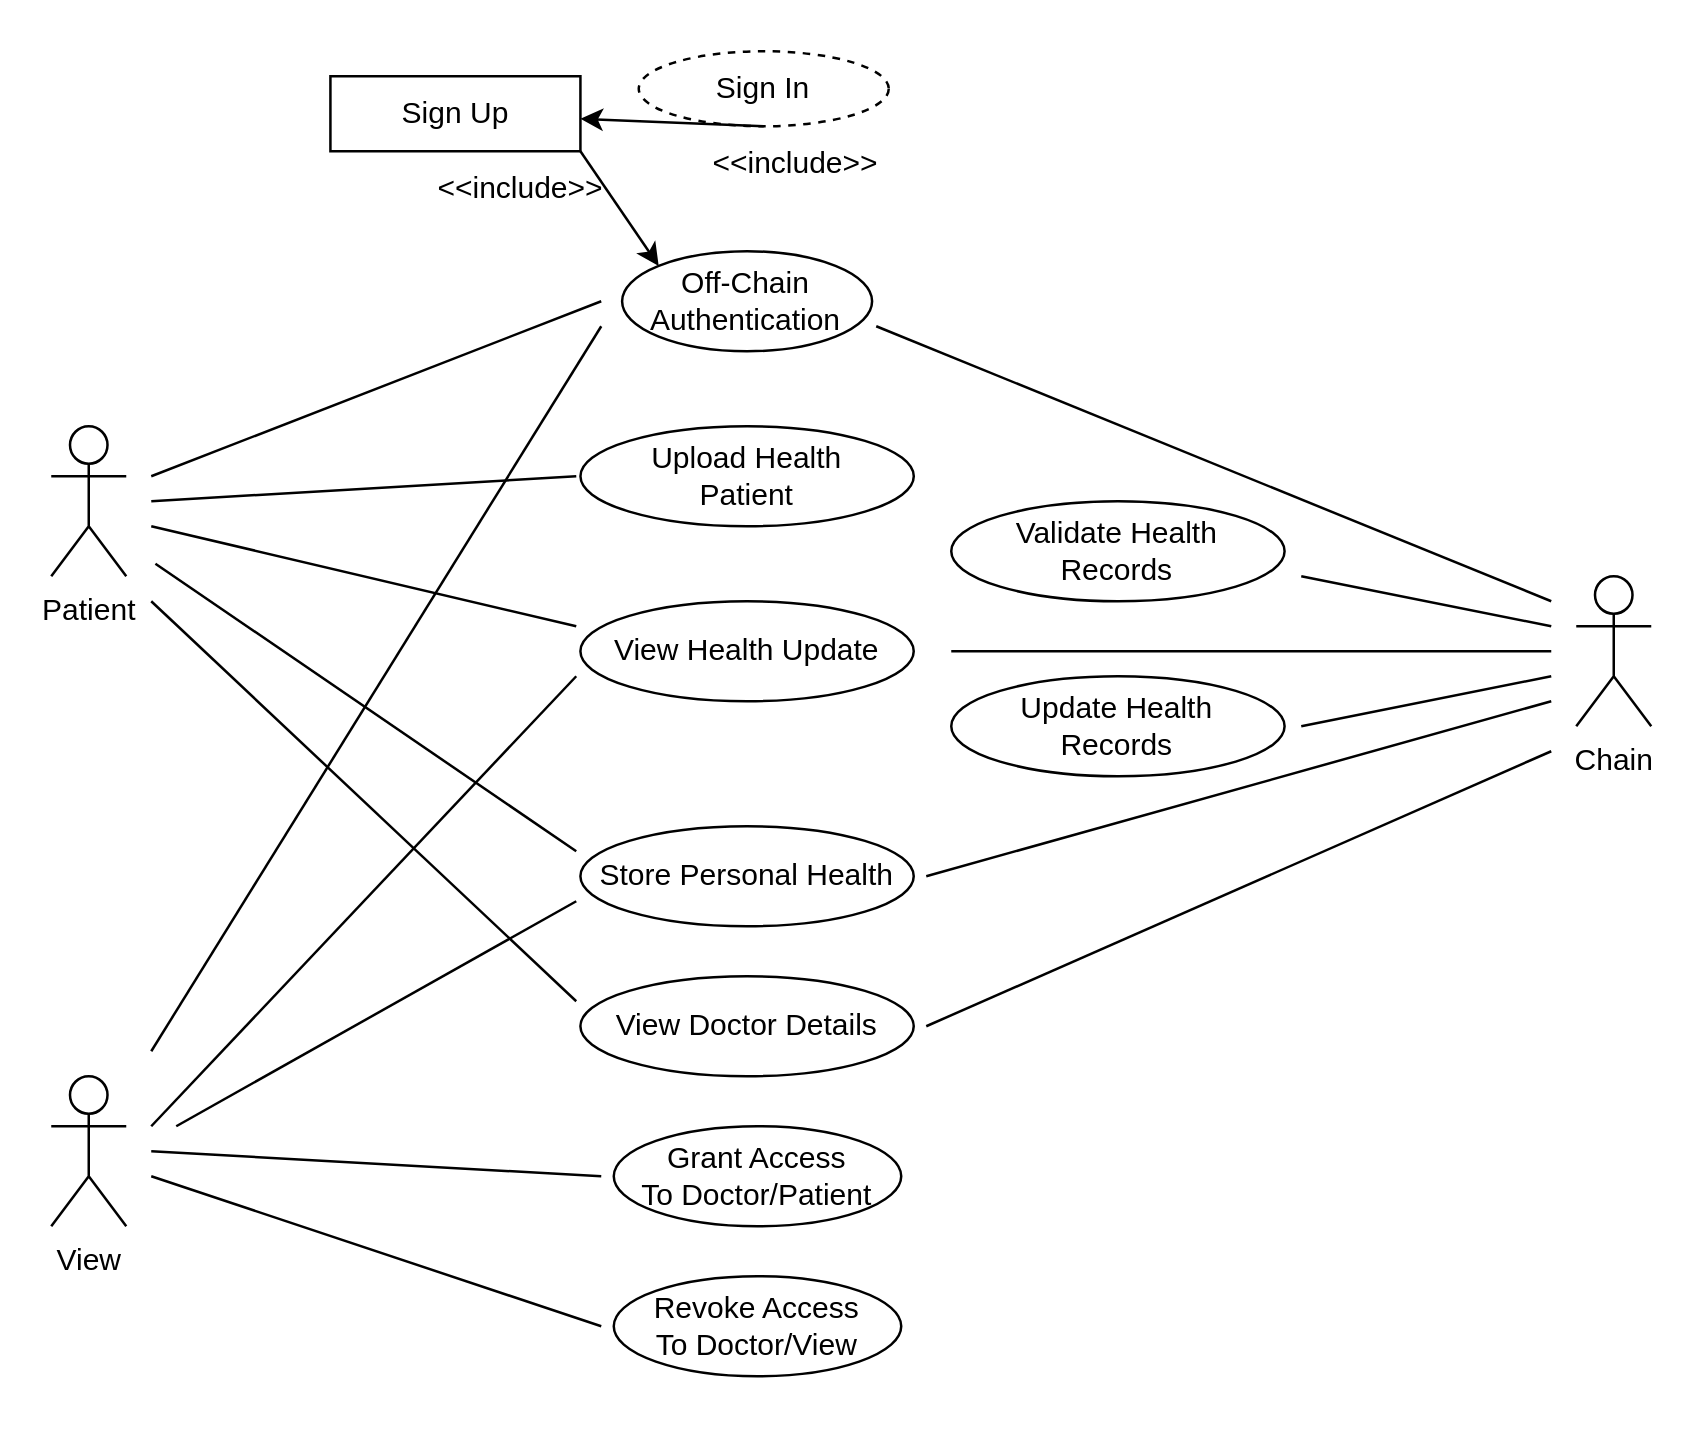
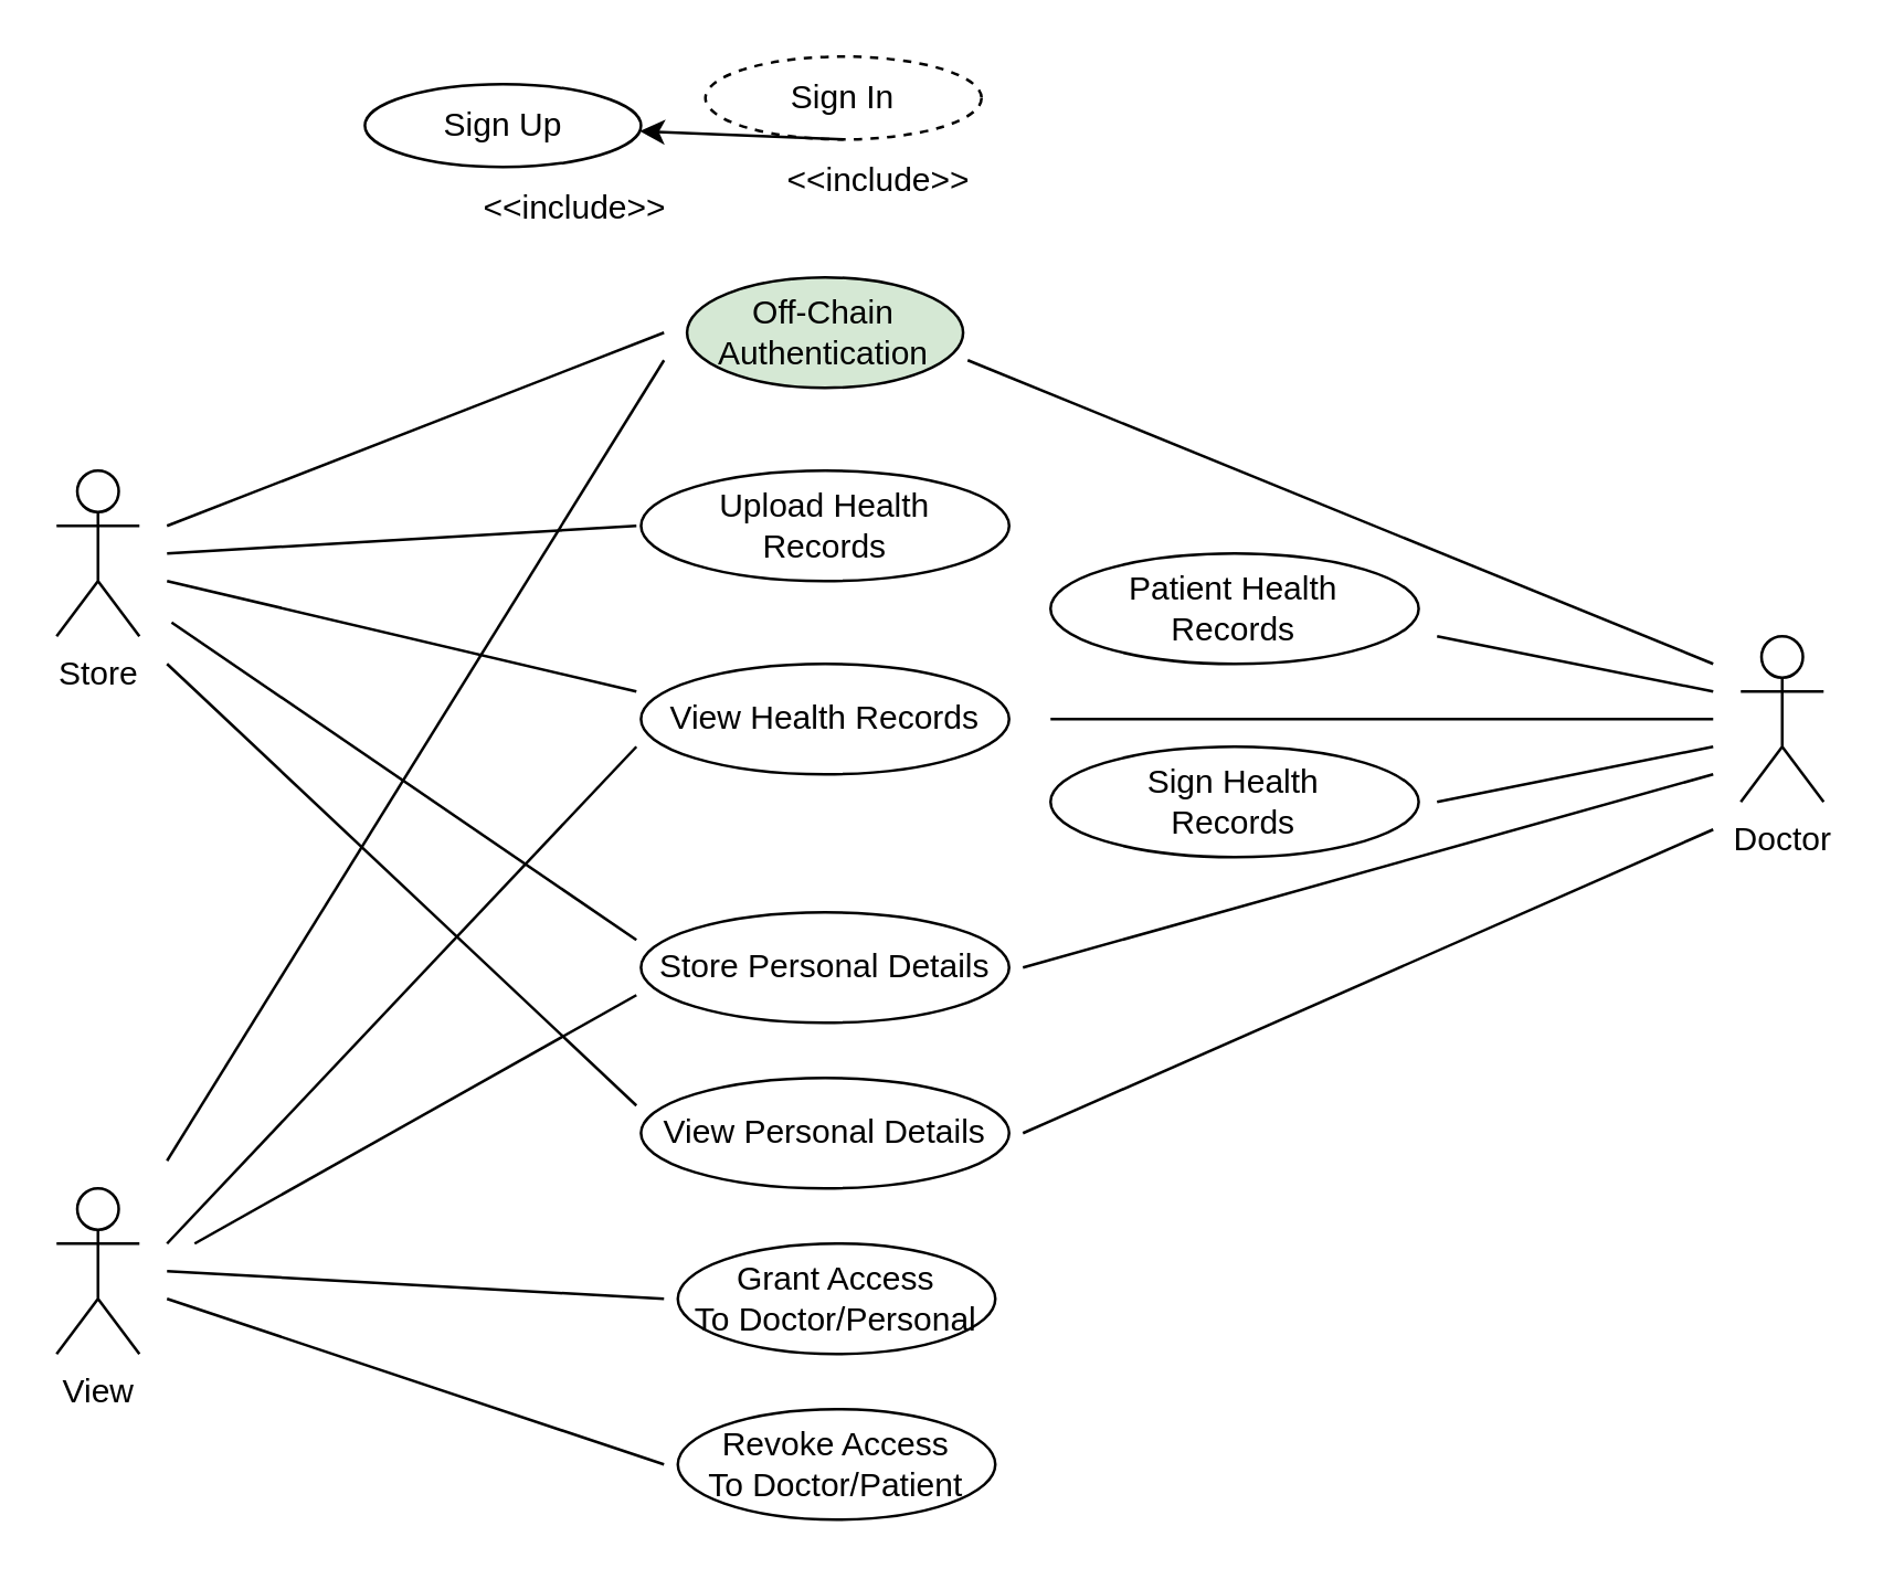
  <mxCell id="0" />
  <mxCell id="1" parent="0" />
- <mxCell id="2" value="View Health Update" style="ellipse;whiteSpace=wrap;html=1;" parent="1" vertex="1"><mxGeometry x="231.67" y="240" width="133.33" height="40" as="geometry" /></mxCell>
- <mxCell id="3" value="Upload Health &lt;br&gt;Patient" style="ellipse;whiteSpace=wrap;html=1;" parent="1" vertex="1"><mxGeometry x="231.68" y="170" width="133.33" height="40" as="geometry" /></mxCell>
- <mxCell id="4" value="Grant Access&lt;br&gt;To Doctor/Patient" style="ellipse;whiteSpace=wrap;html=1;" parent="1" vertex="1"><mxGeometry x="245.01" y="450" width="114.99" height="40" as="geometry" /></mxCell>
- <mxCell id="5" value="Off-Chain&lt;br&gt;Authentication" style="ellipse;whiteSpace=wrap;html=1;" parent="1" vertex="1"><mxGeometry x="248.34" y="100" width="100" height="40" as="geometry" /></mxCell>
- <mxCell id="6" value="Patient" style="shape=umlActor;verticalLabelPosition=bottom;verticalAlign=top;html=1;outlineConnect=0;" parent="1" vertex="1"><mxGeometry x="20" y="170" width="30" height="60" as="geometry" /></mxCell>
- <mxCell id="7" value="Chain" style="shape=umlActor;verticalLabelPosition=bottom;verticalAlign=top;html=1;outlineConnect=0;" parent="1" vertex="1"><mxGeometry x="630" y="230" width="30" height="60" as="geometry" /></mxCell>
+ <mxCell id="2" value="View Health Records" style="ellipse;whiteSpace=wrap;html=1;" parent="1" vertex="1"><mxGeometry x="231.67" y="240" width="133.33" height="40" as="geometry" /></mxCell>
+ <mxCell id="3" value="Upload Health &lt;br&gt;Records" style="ellipse;whiteSpace=wrap;html=1;" parent="1" vertex="1"><mxGeometry x="231.68" y="170" width="133.33" height="40" as="geometry" /></mxCell>
+ <mxCell id="4" value="Grant Access&lt;br&gt;To Doctor/Personal" style="ellipse;whiteSpace=wrap;html=1;" parent="1" vertex="1"><mxGeometry x="245.01" y="450" width="114.99" height="40" as="geometry" /></mxCell>
+ <mxCell id="5" value="Off-Chain&lt;br&gt;Authentication" style="ellipse;whiteSpace=wrap;html=1;fillColor=#d5e8d4;" parent="1" vertex="1"><mxGeometry x="248.34" y="100" width="100" height="40" as="geometry" /></mxCell>
+ <mxCell id="6" value="Store" style="shape=umlActor;verticalLabelPosition=bottom;verticalAlign=top;html=1;outlineConnect=0;" parent="1" vertex="1"><mxGeometry x="20" y="170" width="30" height="60" as="geometry" /></mxCell>
+ <mxCell id="7" value="Doctor" style="shape=umlActor;verticalLabelPosition=bottom;verticalAlign=top;html=1;outlineConnect=0;" parent="1" vertex="1"><mxGeometry x="630" y="230" width="30" height="60" as="geometry" /></mxCell>
  <mxCell id="8" value="View" style="shape=umlActor;verticalLabelPosition=bottom;verticalAlign=top;html=1;outlineConnect=0;" parent="1" vertex="1"><mxGeometry x="20" y="430" width="30" height="60" as="geometry" /></mxCell>
  <mxCell id="9" value="" style="endArrow=none;html=1;rounded=0;" parent="1" edge="1"><mxGeometry width="50" height="50" relative="1" as="geometry"><mxPoint x="60" y="190" as="sourcePoint" /><mxPoint x="240" y="120" as="targetPoint" /></mxGeometry></mxCell>
  <mxCell id="10" value="" style="endArrow=none;html=1;rounded=0;" parent="1" edge="1"><mxGeometry width="50" height="50" relative="1" as="geometry"><mxPoint x="60" y="420" as="sourcePoint" /><mxPoint x="240" y="130" as="targetPoint" /></mxGeometry></mxCell>
  <mxCell id="11" value="" style="endArrow=none;html=1;rounded=0;" parent="1" edge="1"><mxGeometry width="50" height="50" relative="1" as="geometry"><mxPoint x="350" y="130" as="sourcePoint" /><mxPoint x="620" y="240" as="targetPoint" /></mxGeometry></mxCell>
- <mxCell id="12" value="Sign Up" style="whiteSpace=wrap;html=1;rounded=0;" parent="1" vertex="1"><mxGeometry x="131.67" y="30" width="100" height="30" as="geometry" /></mxCell>
+ <mxCell id="12" value="Sign Up" style="ellipse;whiteSpace=wrap;html=1;" parent="1" vertex="1"><mxGeometry x="131.67" y="30" width="100" height="30" as="geometry" /></mxCell>
  <mxCell id="13" value="Sign In" style="ellipse;whiteSpace=wrap;html=1;dashed=1;" parent="1" vertex="1"><mxGeometry x="255" y="20" width="100" height="30" as="geometry" /></mxCell>
- <mxCell id="14" value="" style="endArrow=classic;html=1;rounded=0;exitX=1;exitY=1;exitDx=0;exitDy=0;entryX=0;entryY=0;entryDx=0;entryDy=0;" parent="1" source="12" target="5" edge="1"><mxGeometry width="50" height="50" relative="1" as="geometry"><mxPoint x="35" y="190" as="sourcePoint" /><mxPoint x="255" y="100" as="targetPoint" /></mxGeometry></mxCell>
  <mxCell id="15" value="" style="endArrow=classic;html=1;rounded=0;exitX=0.5;exitY=1;exitDx=0;exitDy=0;" parent="1" source="13" target="12" edge="1"><mxGeometry width="50" height="50" relative="1" as="geometry"><mxPoint x="227.025" y="65.607" as="sourcePoint" /><mxPoint x="272.985" y="114.393" as="targetPoint" /></mxGeometry></mxCell>
  <mxCell id="16" value="&amp;lt;&amp;lt;include&amp;gt;&amp;gt;" style="text;html=1;strokeColor=none;fillColor=none;align=center;verticalAlign=middle;whiteSpace=wrap;rounded=0;" parent="1" vertex="1"><mxGeometry x="178.34" y="60" width="60" height="30" as="geometry" /></mxCell>
  <mxCell id="17" value="&amp;lt;&amp;lt;include&amp;gt;&amp;gt;" style="text;html=1;strokeColor=none;fillColor=none;align=center;verticalAlign=middle;whiteSpace=wrap;rounded=0;" parent="1" vertex="1"><mxGeometry x="288.34" y="50" width="60" height="30" as="geometry" /></mxCell>
  <mxCell id="18" value="" style="endArrow=none;html=1;rounded=0;" parent="1" edge="1"><mxGeometry width="50" height="50" relative="1" as="geometry"><mxPoint x="60" y="210" as="sourcePoint" /><mxPoint x="230" y="250" as="targetPoint" /></mxGeometry></mxCell>
  <mxCell id="19" value="" style="endArrow=none;html=1;rounded=0;" parent="1" edge="1"><mxGeometry width="50" height="50" relative="1" as="geometry"><mxPoint x="60" y="450" as="sourcePoint" /><mxPoint x="230" y="270" as="targetPoint" /></mxGeometry></mxCell>
  <mxCell id="20" value="" style="endArrow=none;html=1;rounded=0;" parent="1" edge="1"><mxGeometry width="50" height="50" relative="1" as="geometry"><mxPoint x="380" y="260" as="sourcePoint" /><mxPoint x="620" y="260" as="targetPoint" /></mxGeometry></mxCell>
  <mxCell id="21" value="" style="endArrow=none;html=1;rounded=0;" parent="1" edge="1"><mxGeometry width="50" height="50" relative="1" as="geometry"><mxPoint x="60" y="200" as="sourcePoint" /><mxPoint x="230" y="190" as="targetPoint" /></mxGeometry></mxCell>
- <mxCell id="22" value="Validate Health &lt;br&gt;Records" style="ellipse;whiteSpace=wrap;html=1;" parent="1" vertex="1"><mxGeometry x="380" y="200" width="133.33" height="40" as="geometry" /></mxCell>
+ <mxCell id="22" value="Patient Health &lt;br&gt;Records" style="ellipse;whiteSpace=wrap;html=1;" parent="1" vertex="1"><mxGeometry x="380" y="200" width="133.33" height="40" as="geometry" /></mxCell>
  <mxCell id="23" value="" style="endArrow=none;html=1;rounded=0;" parent="1" edge="1"><mxGeometry width="50" height="50" relative="1" as="geometry"><mxPoint x="520" y="230" as="sourcePoint" /><mxPoint x="620" y="250" as="targetPoint" /></mxGeometry></mxCell>
- <mxCell id="24" value="Update Health &lt;br&gt;Records" style="ellipse;whiteSpace=wrap;html=1;" parent="1" vertex="1"><mxGeometry x="380" y="270" width="133.33" height="40" as="geometry" /></mxCell>
+ <mxCell id="24" value="Sign Health &lt;br&gt;Records" style="ellipse;whiteSpace=wrap;html=1;" parent="1" vertex="1"><mxGeometry x="380" y="270" width="133.33" height="40" as="geometry" /></mxCell>
  <mxCell id="25" value="" style="endArrow=none;html=1;rounded=0;" parent="1" edge="1"><mxGeometry width="50" height="50" relative="1" as="geometry"><mxPoint x="520" y="290" as="sourcePoint" /><mxPoint x="620" y="270" as="targetPoint" /></mxGeometry></mxCell>
  <mxCell id="26" value="" style="endArrow=none;html=1;rounded=0;" parent="1" edge="1"><mxGeometry width="50" height="50" relative="1" as="geometry"><mxPoint x="60" y="460" as="sourcePoint" /><mxPoint x="240" y="470" as="targetPoint" /></mxGeometry></mxCell>
  <mxCell id="27" value="" style="endArrow=none;html=1;rounded=0;" parent="1" edge="1"><mxGeometry width="50" height="50" relative="1" as="geometry"><mxPoint x="60" y="470" as="sourcePoint" /><mxPoint x="240" y="530" as="targetPoint" /></mxGeometry></mxCell>
- <mxCell id="28" value="Store Personal Health" style="ellipse;whiteSpace=wrap;html=1;" parent="1" vertex="1"><mxGeometry x="231.67" y="330" width="133.33" height="40" as="geometry" /></mxCell>
+ <mxCell id="28" value="Store Personal Details" style="ellipse;whiteSpace=wrap;html=1;" parent="1" vertex="1"><mxGeometry x="231.67" y="330" width="133.33" height="40" as="geometry" /></mxCell>
  <mxCell id="29" value="" style="endArrow=none;html=1;rounded=0;" parent="1" edge="1"><mxGeometry width="50" height="50" relative="1" as="geometry"><mxPoint x="70" y="450" as="sourcePoint" /><mxPoint x="230" y="360" as="targetPoint" /></mxGeometry></mxCell>
  <mxCell id="30" value="" style="endArrow=none;html=1;rounded=0;" parent="1" edge="1"><mxGeometry width="50" height="50" relative="1" as="geometry"><mxPoint x="370" y="350" as="sourcePoint" /><mxPoint x="620" y="280" as="targetPoint" /></mxGeometry></mxCell>
  <mxCell id="31" value="" style="endArrow=none;html=1;rounded=0;" parent="1" edge="1"><mxGeometry width="50" height="50" relative="1" as="geometry"><mxPoint x="61.67" y="225" as="sourcePoint" /><mxPoint x="230" y="340" as="targetPoint" /></mxGeometry></mxCell>
- <mxCell id="32" value="View Doctor Details" style="ellipse;whiteSpace=wrap;html=1;" parent="1" vertex="1"><mxGeometry x="231.67" y="390" width="133.33" height="40" as="geometry" /></mxCell>
+ <mxCell id="32" value="View Personal Details" style="ellipse;whiteSpace=wrap;html=1;" parent="1" vertex="1"><mxGeometry x="231.67" y="390" width="133.33" height="40" as="geometry" /></mxCell>
  <mxCell id="33" value="" style="endArrow=none;html=1;rounded=0;" parent="1" edge="1"><mxGeometry width="50" height="50" relative="1" as="geometry"><mxPoint x="370" y="410" as="sourcePoint" /><mxPoint x="620" y="300" as="targetPoint" /></mxGeometry></mxCell>
  <mxCell id="34" value="" style="endArrow=none;html=1;rounded=0;" parent="1" edge="1"><mxGeometry width="50" height="50" relative="1" as="geometry"><mxPoint x="60" y="240" as="sourcePoint" /><mxPoint x="230" y="400" as="targetPoint" /></mxGeometry></mxCell>
- <mxCell id="35" value="Revoke Access&lt;br&gt;To Doctor/View" style="ellipse;whiteSpace=wrap;html=1;" vertex="1" parent="1"><mxGeometry x="245.01" y="510" width="114.99" height="40" as="geometry" /></mxCell>
+ <mxCell id="35" value="Revoke Access&lt;br&gt;To Doctor/Patient" style="ellipse;whiteSpace=wrap;html=1;" vertex="1" parent="1"><mxGeometry x="245.01" y="510" width="114.99" height="40" as="geometry" /></mxCell>
